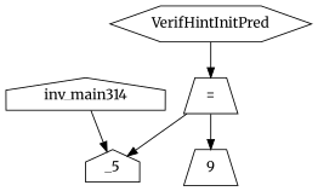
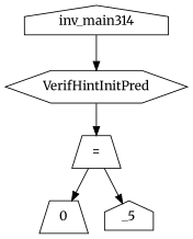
  digraph {
    fontname=Merriweather
    node [fontname=Merriweather shape=house]
    edge [fontname=Merriweather]
    n1 [label=inv_main314]
    n2 [label=VerifHintInitPred shape=hexagon]
    n3 [label="=" shape=trapezium]
-   n4 [label=9 shape=trapezium]
+   n4 [label=0 shape=trapezium]
    n5 [label=_5]
-   n1 -> n5
+   n1 -> n2
    n2 -> n3
    n3 -> n4
    n3 -> n5
  }
